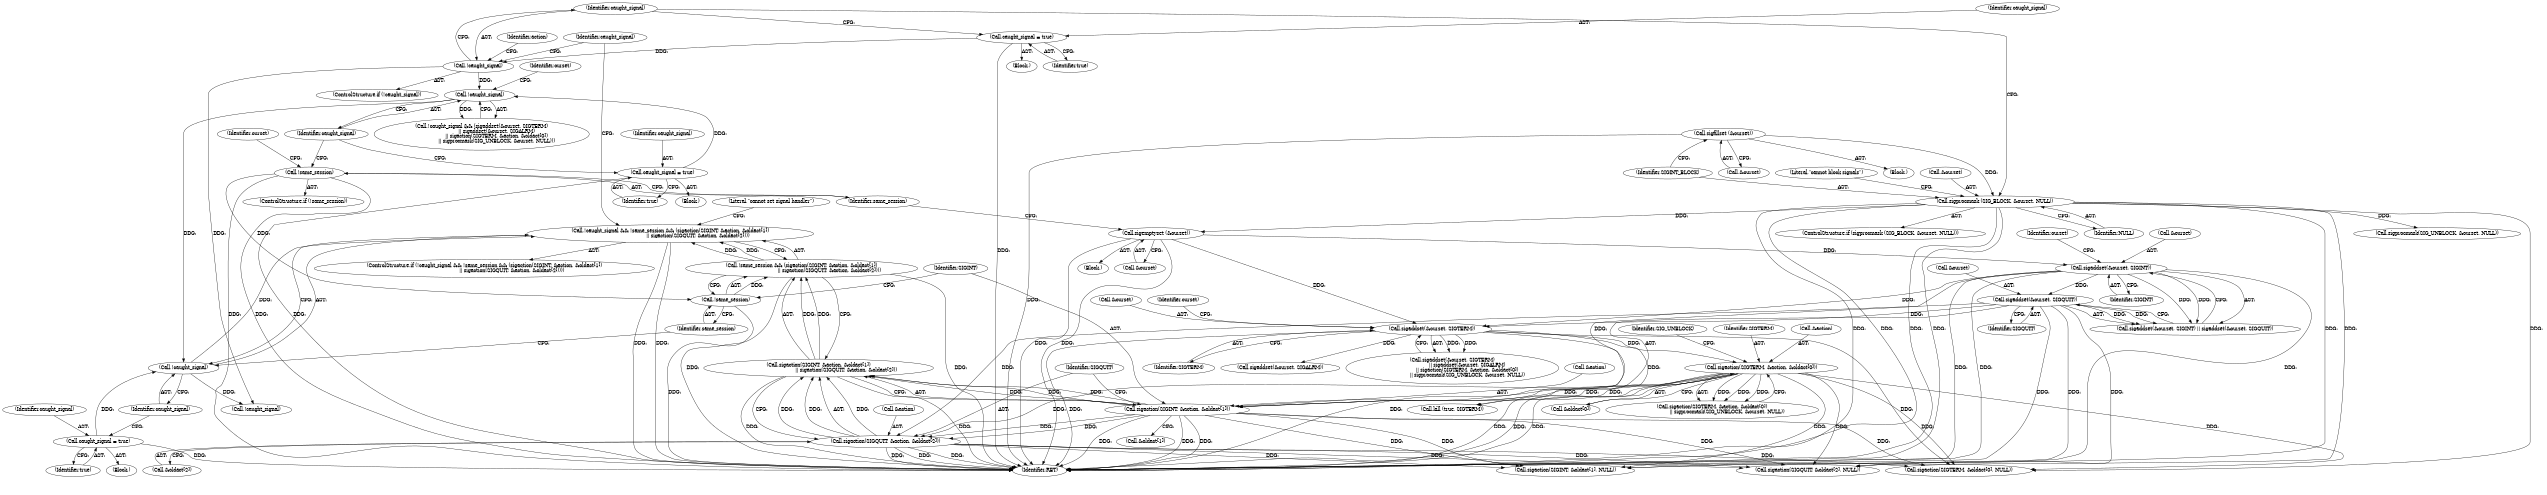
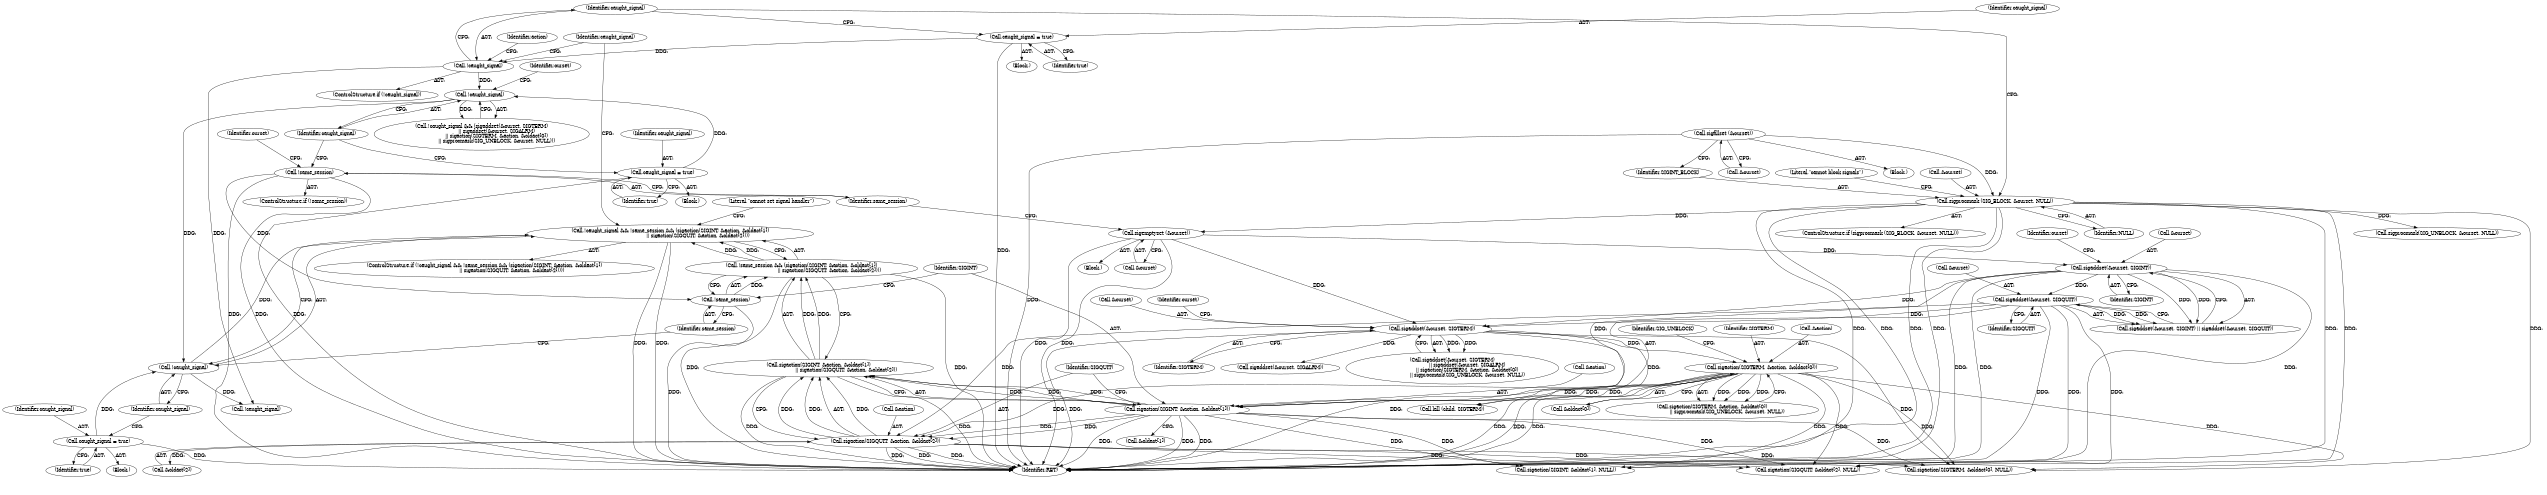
  digraph {
    n1 [label="(Call,!caught_signal && !same_session && (sigaction(SIGINT, &action, &oldact[1])\n                                     || sigaction(SIGQUIT, &action, &oldact[2])))"]
    n2 [label="(Call,!caught_signal)"]
    n3 [label="(Call,!same_session && (sigaction(SIGINT, &action, &oldact[1])\n                                     || sigaction(SIGQUIT, &action, &oldact[2])))"]
    n4 [label="(Identifier,RET)"]
    n5 [label="(ControlStructure,if (!caught_signal && !same_session && (sigaction(SIGINT, &action, &oldact[1])\n                                     || sigaction(SIGQUIT, &action, &oldact[2]))))"]
    n6 [label="(Identifier,caught_signal)"]
    n7 [label="(Call,!caught_signal)"]
    n8 [label="(Call,!same_session)"]
    n9 [label="(Call,sigaction(SIGINT, &action, &oldact[1])\n                                     || sigaction(SIGQUIT, &action, &oldact[2]))"]
    n10 [label="(Call,caught_signal = true)"]
    n11 [label="(Call,!caught_signal)"]
    n12 [label="(Call,!caught_signal && (sigaddset(&ourset, SIGTERM)\n                    || sigaddset(&ourset, SIGALRM)\n                    || sigaction(SIGTERM, &action, &oldact[0])\n                    || sigprocmask(SIG_UNBLOCK, &ourset, NULL)))"]
    n13 [label="(Identifier,caught_signal)"]
    n14 [label="(Call,caught_signal = true)"]
    n15 [label="(Call,!same_session)"]
    n16 [label="(Call,!caught_signal)"]
    n17 [label="(ControlStructure,if (!caught_signal))"]
    n18 [label="(Identifier,caught_signal)"]
    n19 [label="(Call,caught_signal = true)"]
    n20 [label="(Call,sigprocmask (SIG_BLOCK, &ourset, NULL))"]
    n21 [label="(Block,)"]
    n22 [label="(Identifier,true)"]
    n23 [label="(Identifier,true)"]
    n24 [label="(Block,)"]
    n25 [label="(Identifier,true)"]
    n26 [label="(Block,)"]
    n27 [label="(Identifier,same_session)"]
    n28 [label="(Call,sigaction(SIGINT, &action, &oldact[1]))"]
    n29 [label="(Call,sigaction(SIGQUIT, &action, &oldact[2]))"]
    n30 [label="(Identifier,same_session)"]
    n31 [label="(ControlStructure,if (!same_session))"]
    n32 [label="(Call,sigemptyset (&ourset))"]
    n33 [label="(Call,&oldact[1])"]
    n34 [label="(Call,sigaction(SIGQUIT, &oldact[2], NULL))"]
    n35 [label="(Call,sigaction(SIGINT, &oldact[1], NULL))"]
    n36 [label="(Call,sigaction(SIGTERM, &oldact[0], NULL))"]
    n37 [label="(Call,&oldact[2])"]
    n38 [label="(Call,sigaddset(&ourset, SIGINT))"]
    n39 [label="(Call,sigaddset(&ourset, SIGTERM))"]
    n40 [label="(Call,sigaddset(&ourset, SIGQUIT))"]
    n41 [label="(Call,sigaddset(&ourset, SIGINT) || sigaddset(&ourset, SIGQUIT))"]
    n42 [label="(Identifier,SIGINT)"]
    n43 [label="(Call,sigaction(SIGTERM, &action, &oldact[0]))"]
-   n44 [label="(Call,kill (true, SIGTERM))"]
+   n44 [label="(Call,kill (child, SIGTERM))"]
    n45 [label="(Identifier,SIGTERM)"]
    n46 [label="(Call,sigaddset(&ourset, SIGALRM))"]
    n47 [label="(Call,sigaddset(&ourset, SIGTERM)\n                    || sigaddset(&ourset, SIGALRM)\n                    || sigaction(SIGTERM, &action, &oldact[0])\n                    || sigprocmask(SIG_UNBLOCK, &ourset, NULL))"]
    n48 [label="(Identifier,SIGQUIT)"]
    n49 [label="(Block,)"]
    n50 [label="(Call,&ourset)"]
    n51 [label="(Call,sigprocmask(SIG_UNBLOCK, &ourset, NULL))"]
    n52 [label="(Identifier,NULL)"]
    n53 [label="(ControlStructure,if (sigprocmask (SIG_BLOCK, &ourset, NULL)))"]
    n54 [label="(Call,sigfillset (&ourset))"]
    n55 [label="(Call,&ourset)"]
    n56 [label="(Block,)"]
    n57 [label="(Call,sigaction(SIGTERM, &action, &oldact[0])\n                    || sigprocmask(SIG_UNBLOCK, &ourset, NULL))"]
    n58 [label="(Call,&oldact[0])"]
    n59 [label="(Call,&action)"]
    n60 [label="(Call,&ourset)"]
    n61 [label="(Call,&ourset)"]
    n62 [label="(Identifier,ourset)"]
    n63 [label="(Call,&action)"]
    n64 [label="(Identifier,ourset)"]
    n65 [label="(Identifier,SIGINT)"]
    n66 [label="(Call,&ourset)"]
    n67 [label="(Identifier,SIG_UNBLOCK)"]
    n68 [label="(Identifier,SIGTERM)"]
    n69 [label="(Literal,\"cannot set signal handler\")"]
    n70 [label="(Identifier,action)"]
    n71 [label="(Identifier,caught_signal)"]
    n72 [label="(Identifier,ourset)"]
    n73 [label="(Identifier,caught_signal)"]
    n74 [label="(Identifier,caught_signal)"]
    n75 [label="(Identifier,SIGQUIT)"]
    n76 [label="(Literal,\"cannot block signals\")"]
    n77 [label="(Identifier,ourset)"]
    n78 [label="(Identifier,SIGINT_BLOCK)"]
    n79 [label="(Identifier,caught_signal)"]
    n80 [label="(Call,&ourset)"]
    n81 [label="(Call,&action)"]
    n1 -> n2 [label="CFG: "]
    n1 -> n3 [label="CFG: "]
    n1 -> n4 [label="DDG: "]
    n1 -> n4 [label="DDG: "]
    n1 -> n5 [label="AST: "]
    n2 -> n1 [label="AST: "]
    n2 -> n1 [label="DDG: "]
    n2 -> n6 [label="CFG: "]
    n2 -> n7 [label="DDG: "]
    n3 -> n1 [label="AST: "]
    n3 -> n1 [label="DDG: "]
    n3 -> n1 [label="DDG: "]
    n3 -> n4 [label="DDG: "]
    n3 -> n4 [label="DDG: "]
    n3 -> n8 [label="CFG: "]
    n3 -> n9 [label="CFG: "]
    n6 -> n2 [label="AST: "]
    n6 -> n10 [label="CFG: "]
    n8 -> n3 [label="AST: "]
    n8 -> n3 [label="DDG: "]
    n8 -> n4 [label="DDG: "]
    n8 -> n27 [label="CFG: "]
    n9 -> n3 [label="AST: "]
    n9 -> n3 [label="DDG: "]
    n9 -> n3 [label="DDG: "]
    n9 -> n4 [label="DDG: "]
    n9 -> n4 [label="DDG: "]
    n9 -> n28 [label="CFG: "]
    n9 -> n29 [label="CFG: "]
    n10 -> n2 [label="DDG: "]
    n10 -> n4 [label="DDG: "]
    n10 -> n25 [label="CFG: "]
    n10 -> n26 [label="AST: "]
    n11 -> n2 [label="DDG: "]
    n11 -> n12 [label="AST: "]
    n11 -> n12 [label="DDG: "]
    n11 -> n13 [label="CFG: "]
    n12 -> n11 [label="CFG: "]
    n13 -> n11 [label="AST: "]
    n13 -> n14 [label="CFG: "]
    n13 -> n15 [label="CFG: "]
    n14 -> n4 [label="DDG: "]
    n14 -> n11 [label="DDG: "]
    n14 -> n23 [label="CFG: "]
    n14 -> n24 [label="AST: "]
    n15 -> n4 [label="DDG: "]
    n15 -> n4 [label="DDG: "]
    n15 -> n8 [label="DDG: "]
    n15 -> n30 [label="CFG: "]
    n15 -> n31 [label="AST: "]
    n16 -> n7 [label="DDG: "]
    n16 -> n11 [label="DDG: "]
    n16 -> n17 [label="AST: "]
    n16 -> n18 [label="CFG: "]
    n18 -> n16 [label="AST: "]
    n18 -> n19 [label="CFG: "]
    n18 -> n20 [label="CFG: "]
    n19 -> n4 [label="DDG: "]
    n19 -> n16 [label="DDG: "]
    n19 -> n21 [label="AST: "]
    n19 -> n22 [label="CFG: "]
    n20 -> n4 [label="DDG: "]
    n20 -> n4 [label="DDG: "]
    n20 -> n4 [label="DDG: "]
    n20 -> n4 [label="DDG: "]
    n20 -> n32 [label="DDG: "]
    n20 -> n34 [label="DDG: "]
    n20 -> n35 [label="DDG: "]
    n20 -> n36 [label="DDG: "]
    n20 -> n51 [label="DDG: "]
    n20 -> n52 [label="CFG: "]
    n20 -> n53 [label="AST: "]
    n22 -> n19 [label="AST: "]
    n23 -> n14 [label="AST: "]
    n25 -> n10 [label="AST: "]
    n27 -> n2 [label="CFG: "]
    n27 -> n8 [label="AST: "]
    n28 -> n4 [label="DDG: "]
    n28 -> n4 [label="DDG: "]
    n28 -> n4 [label="DDG: "]
    n28 -> n9 [label="AST: "]
    n28 -> n9 [label="DDG: "]
    n28 -> n9 [label="DDG: "]
    n28 -> n9 [label="DDG: "]
    n28 -> n29 [label="DDG: "]
    n28 -> n29 [label="DDG: "]
    n28 -> n33 [label="CFG: "]
    n28 -> n34 [label="DDG: "]
    n28 -> n35 [label="DDG: "]
    n28 -> n35 [label="DDG: "]
    n28 -> n36 [label="DDG: "]
    n29 -> n4 [label="DDG: "]
    n29 -> n4 [label="DDG: "]
    n29 -> n4 [label="DDG: "]
    n29 -> n9 [label="AST: "]
    n29 -> n9 [label="DDG: "]
    n29 -> n9 [label="DDG: "]
    n29 -> n9 [label="DDG: "]
    n29 -> n34 [label="DDG: "]
    n29 -> n34 [label="DDG: "]
-   n29 -> n35 [label="DDG: "]
    n29 -> n36 [label="DDG: "]
-   n29 -> n37 [label="CFG: "]
+   n29 -> n37 [label="DDG: "]
    n30 -> n15 [label="AST: "]
    n30 -> n32 [label="CFG: "]
    n32 -> n4 [label="DDG: "]
    n32 -> n4 [label="DDG: "]
    n32 -> n38 [label="DDG: "]
    n32 -> n39 [label="DDG: "]
    n32 -> n49 [label="AST: "]
    n32 -> n50 [label="CFG: "]
    n37 -> n29 [label="AST: "]
    n38 -> n4 [label="DDG: "]
    n38 -> n4 [label="DDG: "]
    n38 -> n28 [label="DDG: "]
    n38 -> n35 [label="DDG: "]
    n38 -> n39 [label="DDG: "]
    n38 -> n40 [label="DDG: "]
    n38 -> n41 [label="AST: "]
    n38 -> n41 [label="DDG: "]
    n38 -> n41 [label="DDG: "]
    n38 -> n42 [label="CFG: "]
    n39 -> n4 [label="DDG: "]
    n39 -> n4 [label="DDG: "]
    n39 -> n36 [label="DDG: "]
    n39 -> n43 [label="DDG: "]
    n39 -> n44 [label="DDG: "]
    n39 -> n45 [label="CFG: "]
    n39 -> n46 [label="DDG: "]
    n39 -> n47 [label="AST: "]
    n39 -> n47 [label="DDG: "]
    n39 -> n47 [label="DDG: "]
    n40 -> n4 [label="DDG: "]
    n40 -> n4 [label="DDG: "]
    n40 -> n28 [label="AST: "]
    n40 -> n29 [label="DDG: "]
    n40 -> n34 [label="DDG: "]
    n40 -> n39 [label="DDG: "]
    n40 -> n41 [label="AST: "]
    n40 -> n41 [label="DDG: "]
    n40 -> n41 [label="DDG: "]
    n40 -> n48 [label="CFG: "]
    n41 -> n38 [label="CFG: "]
    n41 -> n40 [label="CFG: "]
    n42 -> n38 [label="AST: "]
    n43 -> n4 [label="DDG: "]
    n43 -> n4 [label="DDG: "]
    n43 -> n4 [label="DDG: "]
    n43 -> n28 [label="DDG: "]
    n43 -> n28 [label="DDG: "]
    n43 -> n29 [label="DDG: "]
    n43 -> n34 [label="DDG: "]
    n43 -> n35 [label="DDG: "]
    n43 -> n36 [label="DDG: "]
    n43 -> n36 [label="DDG: "]
    n43 -> n44 [label="DDG: "]
    n43 -> n57 [label="AST: "]
    n43 -> n57 [label="DDG: "]
    n43 -> n57 [label="DDG: "]
    n43 -> n57 [label="DDG: "]
    n43 -> n58 [label="CFG: "]
    n45 -> n39 [label="AST: "]
    n47 -> n39 [label="CFG: "]
    n48 -> n40 [label="AST: "]
    n50 -> n32 [label="AST: "]
    n52 -> n20 [label="AST: "]
    n54 -> n4 [label="DDG: "]
    n54 -> n20 [label="DDG: "]
    n54 -> n55 [label="CFG: "]
    n54 -> n56 [label="AST: "]
    n55 -> n54 [label="AST: "]
    n57 -> n43 [label="CFG: "]
    n58 -> n43 [label="AST: "]
    n59 -> n28 [label="AST: "]
    n60 -> n40 [label="AST: "]
    n61 -> n39 [label="AST: "]
    n62 -> n38 [label="CFG: "]
    n63 -> n43 [label="AST: "]
    n64 -> n15 [label="CFG: "]
    n65 -> n8 [label="CFG: "]
    n65 -> n28 [label="AST: "]
    n66 -> n38 [label="AST: "]
    n67 -> n43 [label="CFG: "]
    n68 -> n43 [label="AST: "]
    n69 -> n1 [label="CFG: "]
    n70 -> n16 [label="CFG: "]
    n71 -> n1 [label="CFG: "]
    n71 -> n16 [label="CFG: "]
    n72 -> n39 [label="CFG: "]
    n73 -> n14 [label="AST: "]
    n74 -> n10 [label="AST: "]
    n75 -> n28 [label="CFG: "]
    n75 -> n29 [label="AST: "]
    n76 -> n20 [label="CFG: "]
    n77 -> n11 [label="CFG: "]
    n78 -> n20 [label="AST: "]
-   n78 -> n54 [label="CFG: "]
+   n54 -> n78 [label="CFG: "]
    n79 -> n19 [label="AST: "]
    n80 -> n20 [label="AST: "]
    n81 -> n29 [label="AST: "]
  }
